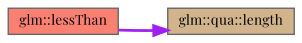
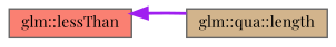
  digraph {
    rankdir=LR
    fontname="Playfair Display"
    node [fontname="Playfair Display" fontsize=10 shape=box style=filled]
    n1 [color=gray40 fillcolor=salmon fontcolor=black height=0.2 label="glm::lessThan" width=0.4]
    n2 [color=grey40 fillcolor=tan height=0.2 label="glm::qua::length" width=0.4]
-   n1 -> n2 [color=purple fontname="Playfair Display" fontsize=10 labelfontname=Helvetica labelfontsize=10 style=bold]
+   n2 -> n1 [color=purple fontname="Playfair Display" fontsize=10 labelfontname=Helvetica labelfontsize=10 style=bold]
  }
